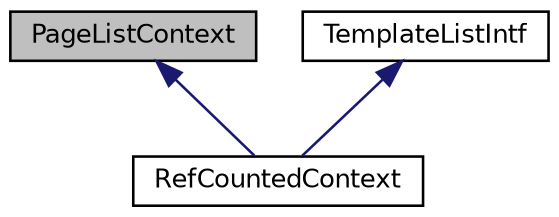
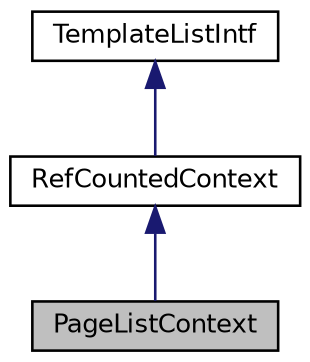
  digraph {
    node [color=black fillcolor=white fontname=Helvetica fontsize=10 shape=record style=filled]
    edge [color=midnightblue dir=back fontname=Helvetica fontsize=10 labelfontname=Helvetica labelfontsize=10 style=solid]
    n1 [fillcolor=grey75 fontcolor=black height=0.2 label=PageListContext width=0.4]
    n2 [height=0.2 label=RefCountedContext width=0.4]
    n3 [height=0.2 label=TemplateListIntf width=0.4]
-   n1 -> n2
+   n2 -> n1
    n3 -> n2
  }
